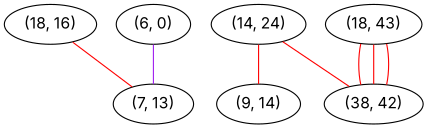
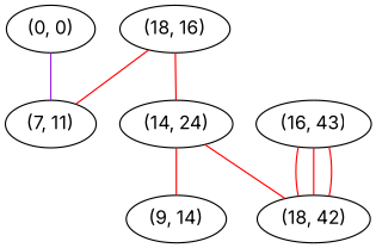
  graph {
    fontname=Inter
    node [fontname=Inter]
    edge [color=red fontname=Inter weight=1]
    n1 [label="(18, 16)"]
-   "(7, 13)"
+   "(7, 13)" [label="(7, 11)"]
    "(14, 24)"
    n4 [label="(9, 14)"]
-   "(18, 42)" [label="(38, 42)"]
-   "(0, 0)" [label="(6, 0)"]
-   "(18, 43)"
+   "(18, 42)"
+   "(0, 0)"
+   "(18, 43)" [label="(16, 43)"]
    n1 -- "(7, 13)"
+   n1 -- "(14, 24)"
    "(14, 24)" -- n4
    "(14, 24)" -- "(18, 42)"
    "(0, 0)" -- "(7, 13)" [color=purple weight=4]
    "(18, 43)" -- "(18, 42)"
    "(18, 43)" -- "(18, 42)"
    "(18, 43)" -- "(18, 42)"
  }
